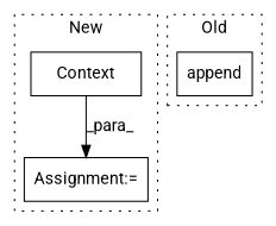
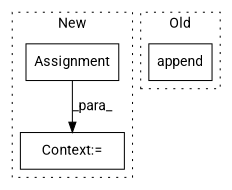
  digraph {
    fontname=Roboto
    node [a=32 shape=box fontname=Roboto]
-   n1 [l="8,1" label=Context s="14001,14084"]
-   n2 [a=7 l=1 label="Assignment:=" s=14000]
+   n1 [l="8,1" label=Assignment s="14001,14084"]
+   n2 [a=7 l=1 label="Context:=" s=14000]
    n3 [l="7,1" label=append s="5749,5766"]
    subgraph cluster_1 {
      label=New
      style=dotted
      n1
      n2
    }
    subgraph cluster_2 {
      label=Old
      style=dotted
      n3
    }
    n1 -> n2 [label=_para_ fontname=Roboto]
  }
